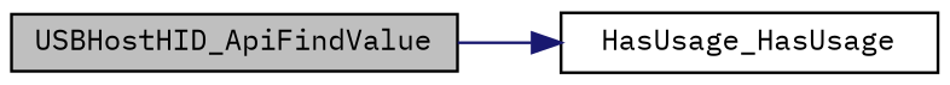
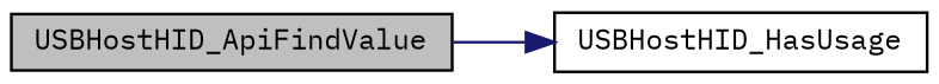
  digraph {
    rankdir=LR
    fontname="IBM Plex Mono"
    node [color=black fontname="IBM Plex Mono" fontsize=10 shape=record style=filled]
    n1 [fillcolor=grey75 fontcolor=black height=0.2 label=USBHostHID_ApiFindValue width=0.4]
-   n2 [fillcolor=white height=0.2 label=HasUsage_HasUsage width=0.4]
+   n2 [fillcolor=white height=0.2 label=USBHostHID_HasUsage width=0.4]
    n1 -> n2 [color=midnightblue fontname="IBM Plex Mono" fontsize=10 labelfontname=Helvetica labelfontsize=10 style=solid]
  }
